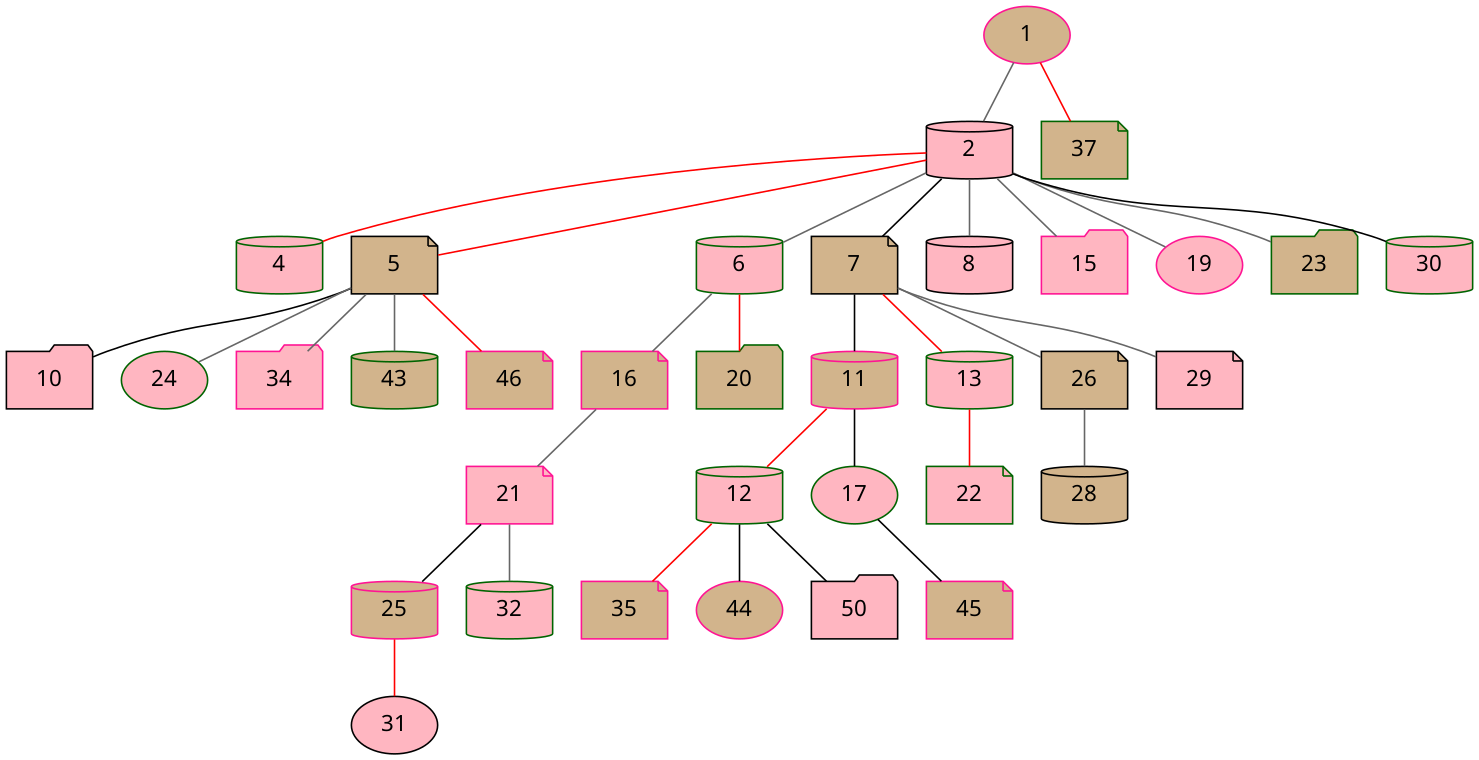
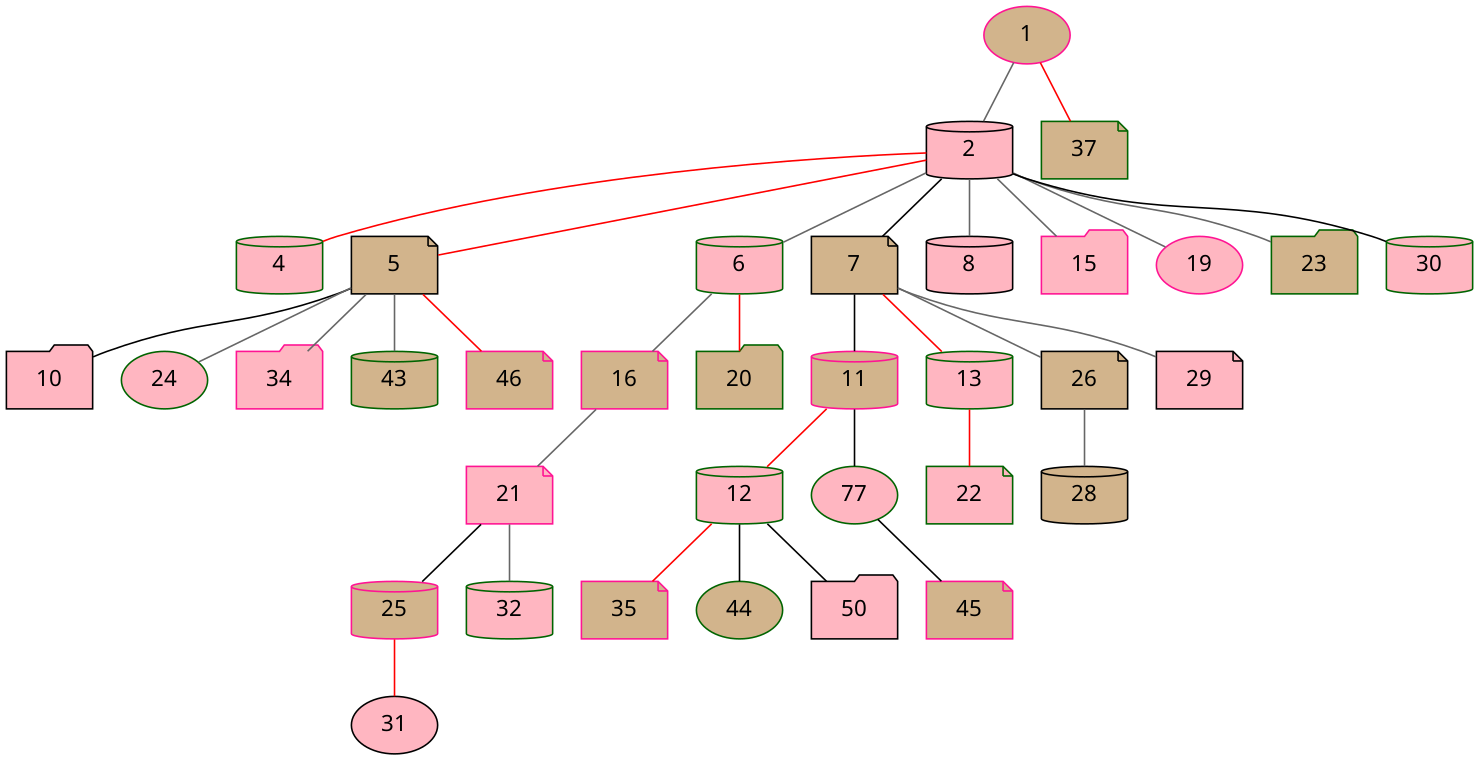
  graph {
    fontname="Noto Sans"
    node [color=darkgreen fillcolor=lightpink fontname="Noto Sans" shape=cylinder style=filled]
    edge [color=gray40 fontname="Noto Sans"]
    1 [color=deeppink fillcolor=tan shape=ellipse super="+33"]
    2 [color=black super="+3"]
    37 [fillcolor=tan shape=note]
    4 [super="+40"]
    5 [color=black fillcolor=tan shape=note super="+9"]
    6 [super="+14"]
    7 [color=black fillcolor=tan shape=note super="+18"]
    8 [color=black super="+48"]
    15 [color=deeppink shape=folder]
    19 [color=deeppink shape=ellipse]
    23 [fillcolor=tan shape=folder super="+36"]
    30
    10 [color=black shape=folder super="+42"]
    24 [shape=ellipse]
    34 [color=deeppink shape=folder]
    43 [fillcolor=tan]
    46 [color=deeppink fillcolor=tan shape=note]
    16 [color=deeppink fillcolor=tan shape=note]
    20 [fillcolor=tan shape=folder]
    11 [color=deeppink fillcolor=tan]
    13 [super="+41"]
    26 [color=black fillcolor=tan shape=note]
    29 [color=black shape=note]
    21 [color=deeppink shape=note super="+38"]
    12 [super="+27"]
-   17 [shape=ellipse super="+47"]
+   17 [shape=ellipse super="+47" label=77]
    22 [shape=note]
    28 [color=black fillcolor=tan super="+39"]
    35 [color=deeppink fillcolor=tan shape=note]
-   44 [color=deeppink fillcolor=tan shape=ellipse]
+   44 [fillcolor=tan shape=ellipse]
    50 [color=black shape=folder]
    45 [color=deeppink fillcolor=tan shape=note]
    25 [color=deeppink fillcolor=tan]
    32 [super="+49"]
    31 [color=black shape=ellipse]
    1 -- 2
    1 -- 37 [color=red]
    2 -- 4 [color=red]
    2 -- 5 [color=red]
    2 -- 6
    2 -- 7 [color=black]
    2 -- 8
    2 -- 15
    2 -- 19
    2 -- 23
    2 -- 30 [color=black]
    5 -- 10 [color=black]
    5 -- 24
    5 -- 34
    5 -- 43
    5 -- 46 [color=red]
    6 -- 16
    6 -- 20 [color=red]
    7 -- 11 [color=black]
    7 -- 13 [color=red]
    7 -- 26
    7 -- 29
    16 -- 21
    11 -- 12 [color=red]
    11 -- 17 [color=black]
    13 -- 22 [color=red]
    26 -- 28
    21 -- 25 [color=black]
    21 -- 32
    12 -- 35 [color=red]
    12 -- 44 [color=black]
    12 -- 50 [color=black]
    17 -- 45 [color=black]
    25 -- 31 [color=red]
  }
